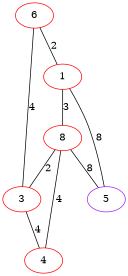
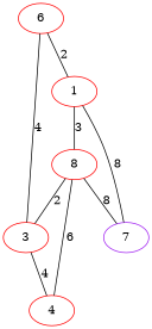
  graph {
    node [color=red weight=1]
    n1 [label=6]
    1
    3
    n4 [label=8]
-   5 [color=purple weight=4]
+   5 [color=purple weight=4 label=7]
    4
    n1 -- 1 [label=2]
    n1 -- 3 [label=4]
    1 -- n4 [label=3]
    1 -- 5 [label=8]
    3 -- 4 [label=4]
    n4 -- 3 [label=2]
    n4 -- 5 [label=8]
-   n4 -- 4 [label=4]
+   n4 -- 4 [label=6]
  }
